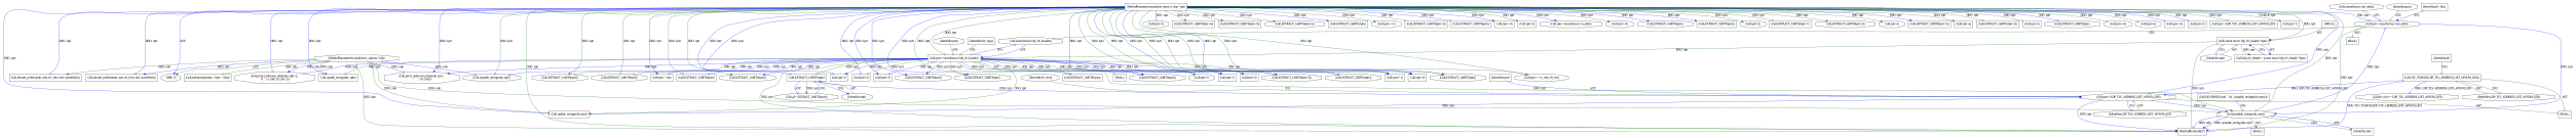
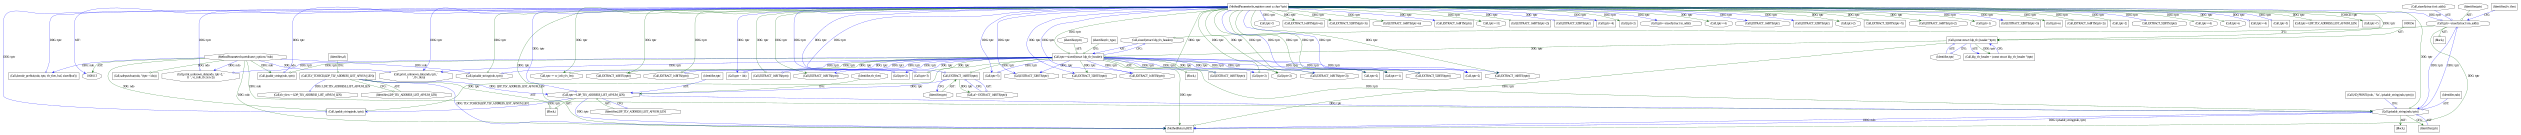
  digraph {
    fontname="PT Serif"
    node [fontname="PT Serif" shape=box]
    edge [arrowhead=odot color=blue fontname="PT Serif"]
    n1 [label="(Call,tptr+=sizeof(struct in6_addr))" shape=octagon]
    n2 [label="(Call,ip6addr_string(ndo, tptr))" shape=octagon]
    n3 [label="(MethodReturn,RET)"]
    n4 [label="(Block,)"]
    n5 [label="(Call,sizeof(struct ldp_tlv_header))" shape=octagon]
    n6 [label="(Identifier,tptr)"]
    n7 [label="(Block,)"]
    n8 [label="(Call,sizeof(struct in6_addr))" shape=octagon]
    n9 [label="(MethodParameterIn,netdissect_options *ndo)" shape=octagon]
-   n10 [label="(Call,decode_prefix6(ndo, tptr, tlv_tlen, buf, sizeof(buf)))"]
    n11 [label="(Call,print_unknown_data(ndo, tptr+2, \"\n\t\t  \", vc_info_tlv_len-2))" shape=octagon]
    n12 [label="(Call,decode_prefix4(ndo, tptr, tlv_tlen, buf, sizeof(buf)))"]
    n13 [label="(Call,safeputchar(ndo, *(tptr + idx)))"]
    n14 [label="(Call,ipaddr_string(ndo, tptr))"]
    n15 [label="(Call,ipaddr_string(ndo, tptr))"]
    n16 [label="(Call,print_unknown_data(ndo, tptr, \"\n\t      \", tlv_tlen))" shape=octagon]
    n17 [label="(Call,ip6addr_string(ndo, tptr))" shape=octagon]
    1000113 [shape=octagon]
    n19 [label="(Call,tptr+=LDP_TLV_ADDRESS_LIST_AFNUM_LEN)" shape=octagon]
    n20 [label="(Block,)"]
    n21 [label="(Identifier,LDP_TLV_ADDRESS_LIST_AFNUM_LEN)" shape=octagon]
    n22 [label="(Call,TLV_TCHECK(LDP_TLV_ADDRESS_LIST_AFNUM_LEN))"]
    n23 [label="(Identifier,LDP_TLV_ADDRESS_LIST_AFNUM_LEN)" shape=octagon]
    n24 [label="(Call,tlv_tlen -= LDP_TLV_ADDRESS_LIST_AFNUM_LEN)" shape=octagon]
    n25 [label="(Call,EXTRACT_16BITS(tptr))"]
    n26 [label="(Call,af = EXTRACT_16BITS(tptr))" shape=octagon]
    n27 [label="(Identifier,tptr)" shape=octagon]
    n28 [label="(Call,tptr+=sizeof(struct ldp_tlv_header))"]
    n29 [label="(Call,tptr+3)"]
    n30 [label="(Call,EXTRACT_32BITS(tptr))" shape=octagon]
    n31 [label="(Block,)"]
    n32 [label="(Call,EXTRACT_16BITS(tptr))" shape=octagon]
    n33 [label="(Call,tptr+2)" shape=octagon]
    n34 [label="(Call,EXTRACT_16BITS(tptr+2))" shape=octagon]
    n35 [label="(Call,EXTRACT_32BITS(tptr))" shape=octagon]
    n36 [label="(Call,tptr+2)"]
    n37 [label="(Call,EXTRACT_16BITS(tptr))" shape=octagon]
    n38 [label="(Call,tptr += vc_info_tlv_len)" shape=octagon]
    n39 [label="(Call,EXTRACT_16BITS(tptr))" shape=octagon]
    n40 [label="(Call,EXTRACT_16BITS(tptr))" shape=octagon]
    n41 [label="(Call,tptr + idx)"]
    n42 [label="(Call,EXTRACT_16BITS(tptr))"]
    n43 [label="(Call,EXTRACT_16BITS(tptr))" shape=octagon]
    n44 [label="(Call,tptr+2)"]
    n45 [label="(Call,tptr+3)"]
    n46 [label="(Call,EXTRACT_32BITS(tptr))" shape=octagon]
    n47 [label="(Call,EXTRACT_16BITS(tptr))"]
    n48 [label="(Call,tptr+2)"]
    n49 [label="(Call,tptr+2)"]
    n50 [label="(Call,tptr+=1)"]
    n51 [label="(Call,(const struct ldp_tlv_header *)tptr)"]
    n52 [label="(Identifier,tptr)" shape=octagon]
    n53 [label="(Call,ldp_tlv_header = (const struct ldp_tlv_header *)tptr)"]
    n54 [label="(MethodParameterIn,register const u_char *tptr)"]
    n55 [label="(Call,tptr+3)" shape=octagon]
    n56 [label="(Call,EXTRACT_16BITS(tptr+6))"]
    n57 [label="(Call,EXTRACT_32BITS(tptr+3))"]
    n58 [label="(Call,EXTRACT_16BITS(tptr+6))" shape=octagon]
    n59 [label="(Call,EXTRACT_16BITS(tptr))"]
    n60 [label="(Call,tptr+=11)" shape=octagon]
    n61 [label="(Call,EXTRACT_16BITS(tptr+2))"]
    n62 [label="(Call,EXTRACT_32BITS(tptr))"]
    n63 [label="(Call,tptr+=4)"]
    n64 [label="(Call,tptr+2)"]
    n65 [label="(Call,tptr+=sizeof(struct in_addr))" shape=octagon]
    n66 [label="(Call,tptr+=4)" shape=octagon]
    n67 [label="(Call,EXTRACT_16BITS(tptr))" shape=octagon]
    n68 [label="(Call,EXTRACT_32BITS(tptr))"]
    n69 [label="(Call,tptr+2)" shape=octagon]
    n70 [label="(Call,EXTRACT_32BITS(tptr+7))"]
    n71 [label="(Call,EXTRACT_16BITS(tptr+2))" shape=octagon]
    n72 [label="(Call,tptr+1)" shape=octagon]
    n73 [label="(Call,EXTRACT_32BITS(tptr+3))"]
    n74 [label="(Call,tptr+6)"]
    n75 [label="(Call,EXTRACT_16BITS(tptr+2))"]
    n76 [label="(Call,tptr+2)"]
    n77 [label="(Call,EXTRACT_32BITS(tptr))" shape=octagon]
    n78 [label="(Call,tptr+=4)" shape=octagon]
    n79 [label="(Call,tptr+6)" shape=octagon]
    n80 [label="(Call,tptr+=4)"]
    n81 [label="(Call,tptr+3)"]
    n82 [label="(Call,tptr+=LDP_TLV_ADDRESS_LIST_AFNUM_LEN)"]
    n83 [label="(Call,tptr+7)"]
    n84 [label="(Identifier,tlv_tlen)" shape=octagon]
+   n85 [label="(Identifier,ndo)"]
    n86 [label="(Identifier,tptr)" shape=octagon]
    n87 [label="(Identifier,af)"]
    n88 [label="(Identifier,tlv_type)"]
    n89 [label="(Call,ND_PRINT((ndo, \" %s\", ip6addr_string(ndo, tptr))))"]
    n90 [label="(Identifier,tptr)" shape=octagon]
    n91 [label="(Identifier,tptr)"]
    n92 [label="(Identifier,tlv_tlen)"]
    1000136
    n1 -> n2 [arrowhead=vee label="DDG: tptr"]
    n1 -> n3 [color=darkgreen label="DDG: tptr"]
    n1 -> n4 [color=darkgreen label="AST: "]
    n1 -> n5 [color=darkgreen label="CFG: "]
    n2 -> n1 [label="DDG: tptr"]
    n2 -> n3 [label="DDG: ndo"]
    n2 -> n3 [arrowhead=vee label="DDG: ip6addr_string(ndo, tptr)"]
    n2 -> n6 [arrowhead=vee color=darkgreen label="CFG: "]
    n2 -> n7 [arrowhead=vee color=darkgreen label="AST: "]
    n5 -> n28 [arrowhead=vee label="AST: "]
    n6 -> n2 [label="AST: "]
    n8 -> n1 [label="AST: "]
    n9 -> n2 [arrowhead=vee color=darkgreen label="DDG: ndo"]
    n9 -> n3 [color=darkgreen label="DDG: ndo"]
-   n9 -> n10 [arrowhead=vee color=darkgreen label="DDG: ndo"]
    n9 -> n11 [arrowhead=vee label="DDG: ndo"]
    n9 -> n12 [arrowhead=vee label="DDG: ndo"]
    n9 -> n13 [color=darkgreen label="DDG: ndo"]
    n9 -> n14 [color=darkgreen label="DDG: ndo"]
    n9 -> n15 [arrowhead=vee color=darkgreen label="DDG: ndo"]
    n9 -> n16 [label="DDG: ndo"]
    n9 -> n17 [label="DDG: ndo"]
    n9 -> 1000113 [arrowhead=vee color=darkgreen label="AST: "]
    n19 -> n2 [arrowhead=vee label="DDG: tptr"]
    n19 -> n3 [arrowhead=vee label="DDG: tptr"]
    n19 -> n14 [arrowhead=vee label="DDG: tptr"]
    n19 -> n20 [color=darkgreen label="AST: "]
    n19 -> n21 [label="CFG: "]
    n21 -> n19 [color=darkgreen label="AST: "]
    n22 -> n3 [arrowhead=vee label="DDG: TLV_TCHECK(LDP_TLV_ADDRESS_LIST_AFNUM_LEN)"]
    n22 -> n19 [arrowhead=vee label="DDG: LDP_TLV_ADDRESS_LIST_AFNUM_LEN"]
    n22 -> n20 [color=darkgreen label="AST: "]
    n22 -> n23 [color=darkgreen label="CFG: "]
    n22 -> n24 [label="DDG: LDP_TLV_ADDRESS_LIST_AFNUM_LEN"]
    n23 -> n22 [color=darkgreen label="AST: "]
    n25 -> n19 [label="DDG: tptr"]
    n25 -> n26 [label="AST: "]
    n25 -> n26 [arrowhead=vee color=darkgreen label="DDG: tptr"]
    n25 -> n27 [arrowhead=vee label="CFG: "]
    n26 -> n25 [label="CFG: "]
    n27 -> n25 [arrowhead=vee color=darkgreen label="AST: "]
    n28 -> n2 [arrowhead=vee color=darkgreen label="DDG: tptr"]
    n28 -> n3 [arrowhead=vee color=darkgreen label="DDG: tptr"]
    n28 -> n5 [label="CFG: "]
    n28 -> n11 [label="DDG: tptr"]
    n28 -> n14 [color=darkgreen label="DDG: tptr"]
    n28 -> n15 [color=darkgreen label="DDG: tptr"]
    n28 -> n16 [arrowhead=vee label="DDG: tptr"]
    n28 -> n17 [label="DDG: tptr"]
    n28 -> n25 [color=darkgreen label="DDG: tptr"]
    n28 -> n29 [color=darkgreen label="DDG: tptr"]
    n28 -> n30 [arrowhead=vee label="DDG: tptr"]
    n28 -> n31 [color=darkgreen label="AST: "]
    n28 -> n32 [arrowhead=vee label="DDG: tptr"]
    n28 -> n33 [color=darkgreen label="DDG: tptr"]
    n28 -> n34 [arrowhead=vee label="DDG: tptr"]
    n28 -> n35 [label="DDG: tptr"]
    n28 -> n36 [arrowhead=vee label="DDG: tptr"]
    n28 -> n37 [arrowhead=vee label="DDG: tptr"]
    n28 -> n38 [color=darkgreen label="DDG: tptr"]
    n28 -> n39 [color=darkgreen label="DDG: tptr"]
    n28 -> n40 [label="DDG: tptr"]
    n28 -> n41 [label="DDG: tptr"]
    n28 -> n42 [label="DDG: tptr"]
    n28 -> n43 [arrowhead=vee label="DDG: tptr"]
    n28 -> n44 [arrowhead=vee label="DDG: tptr"]
    n28 -> n45 [label="DDG: tptr"]
    n28 -> n46 [arrowhead=vee color=darkgreen label="DDG: tptr"]
    n28 -> n47 [label="DDG: tptr"]
    n28 -> n48 [arrowhead=vee label="DDG: tptr"]
    n28 -> n49 [arrowhead=vee color=darkgreen label="DDG: tptr"]
    n28 -> n50 [arrowhead=vee label="DDG: tptr"]
    n51 -> n3 [color=darkgreen label="DDG: tptr"]
    n51 -> n28 [color=darkgreen label="DDG: tptr"]
    n51 -> n52 [label="CFG: "]
    n51 -> n53 [arrowhead=vee label="AST: "]
    n51 -> n53 [arrowhead=vee color=darkgreen label="DDG: tptr"]
    n52 -> n51 [label="AST: "]
    n53 -> n51 [arrowhead=vee label="CFG: "]
    n54 -> n1 [label="DDG: tptr"]
    n54 -> n2 [color=darkgreen label="DDG: tptr"]
    n54 -> n3 [arrowhead=vee color=darkgreen label="DDG: tptr"]
-   n54 -> n10 [label="DDG: tptr"]
    n54 -> n11 [label="DDG: tptr"]
    n54 -> n12 [label="DDG: tptr"]
    n54 -> n14 [label="DDG: tptr"]
    n54 -> n15 [label="DDG: tptr"]
    n54 -> n16 [arrowhead=vee label="DDG: tptr"]
    n54 -> n17 [color=darkgreen label="DDG: tptr"]
    n54 -> 1000113 [arrowhead=vee label="AST: "]
    n54 -> n19 [label="DDG: tptr"]
    n54 -> n25 [label="DDG: tptr"]
    n54 -> n28 [color=darkgreen label="DDG: tptr"]
    n54 -> n29 [label="DDG: tptr"]
    n54 -> n30 [arrowhead=vee label="DDG: tptr"]
    n54 -> n32 [label="DDG: tptr"]
    n54 -> n33 [arrowhead=vee color=darkgreen label="DDG: tptr"]
    n54 -> n34 [color=darkgreen label="DDG: tptr"]
    n54 -> n35 [color=darkgreen label="DDG: tptr"]
    n54 -> n36 [arrowhead=vee label="DDG: tptr"]
    n54 -> n37 [arrowhead=vee color=darkgreen label="DDG: tptr"]
    n54 -> n38 [arrowhead=vee color=darkgreen label="DDG: tptr"]
    n54 -> n39 [arrowhead=vee color=darkgreen label="DDG: tptr"]
    n54 -> n40 [color=darkgreen label="DDG: tptr"]
    n54 -> n41 [arrowhead=vee label="DDG: tptr"]
    n54 -> n42 [color=darkgreen label="DDG: tptr"]
    n54 -> n43 [arrowhead=vee color=darkgreen label="DDG: tptr"]
    n54 -> n44 [label="DDG: tptr"]
    n54 -> n45 [arrowhead=vee label="DDG: tptr"]
    n54 -> n46 [arrowhead=vee label="DDG: tptr"]
    n54 -> n47 [color=darkgreen label="DDG: tptr"]
    n54 -> n48 [color=darkgreen label="DDG: tptr"]
    n54 -> n49 [label="DDG: tptr"]
    n54 -> n50 [arrowhead=vee color=darkgreen label="DDG: tptr"]
    n54 -> n51 [arrowhead=vee color=darkgreen label="DDG: tptr"]
    n54 -> n55 [label="DDG: tptr"]
    n54 -> n56 [arrowhead=vee color=darkgreen label="DDG: tptr"]
    n54 -> n57 [arrowhead=vee color=darkgreen label="DDG: tptr"]
    n54 -> n58 [arrowhead=vee color=darkgreen label="DDG: tptr"]
    n54 -> n59 [arrowhead=vee label="DDG: tptr"]
    n54 -> n60 [arrowhead=vee color=darkgreen label="DDG: tptr"]
    n54 -> n61 [color=darkgreen label="DDG: tptr"]
    n54 -> n62 [label="DDG: tptr"]
    n54 -> n63 [arrowhead=vee label="DDG: tptr"]
    n54 -> n64 [arrowhead=vee color=darkgreen label="DDG: tptr"]
    n54 -> n65 [arrowhead=vee label="DDG: tptr"]
    n54 -> n66 [arrowhead=vee color=darkgreen label="DDG: tptr"]
    n54 -> n67 [arrowhead=vee label="DDG: tptr"]
    n54 -> n68 [arrowhead=vee label="DDG: tptr"]
    n54 -> n69 [arrowhead=vee color=darkgreen label="DDG: tptr"]
    n54 -> n70 [color=darkgreen label="DDG: tptr"]
    n54 -> n71 [arrowhead=vee color=darkgreen label="DDG: tptr"]
    n54 -> n72 [arrowhead=vee color=darkgreen label="DDG: tptr"]
    n54 -> n73 [arrowhead=vee label="DDG: tptr"]
    n54 -> n74 [arrowhead=vee color=darkgreen label="DDG: tptr"]
    n54 -> n75 [color=darkgreen label="DDG: tptr"]
    n54 -> n76 [color=darkgreen label="DDG: tptr"]
    n54 -> n77 [label="DDG: tptr"]
    n54 -> n78 [color=darkgreen label="DDG: tptr"]
    n54 -> n79 [color=darkgreen label="DDG: tptr"]
    n54 -> n80 [label="DDG: tptr"]
    n54 -> n81 [label="DDG: tptr"]
    n54 -> n82 [color=darkgreen label="DDG: tptr"]
    n54 -> n83 [arrowhead=vee color=darkgreen label="TCHECK: tptr"]
    n84 -> n19 [arrowhead=vee color=darkgreen label="CFG: "]
+   n85 -> n2 [label="AST: "]
    n86 -> n28 [color=darkgreen label="AST: "]
    n87 -> n22 [color=darkgreen label="CFG: "]
    n88 -> n28 [color=darkgreen label="CFG: "]
    n89 -> n2 [label="CFG: "]
    n90 -> n1 [color=darkgreen label="AST: "]
    n91 -> n19 [arrowhead=vee label="AST: "]
    n92 -> n1 [arrowhead=vee label="CFG: "]
    1000136 -> n51 [arrowhead=vee color=darkgreen label="AST: "]
  }
